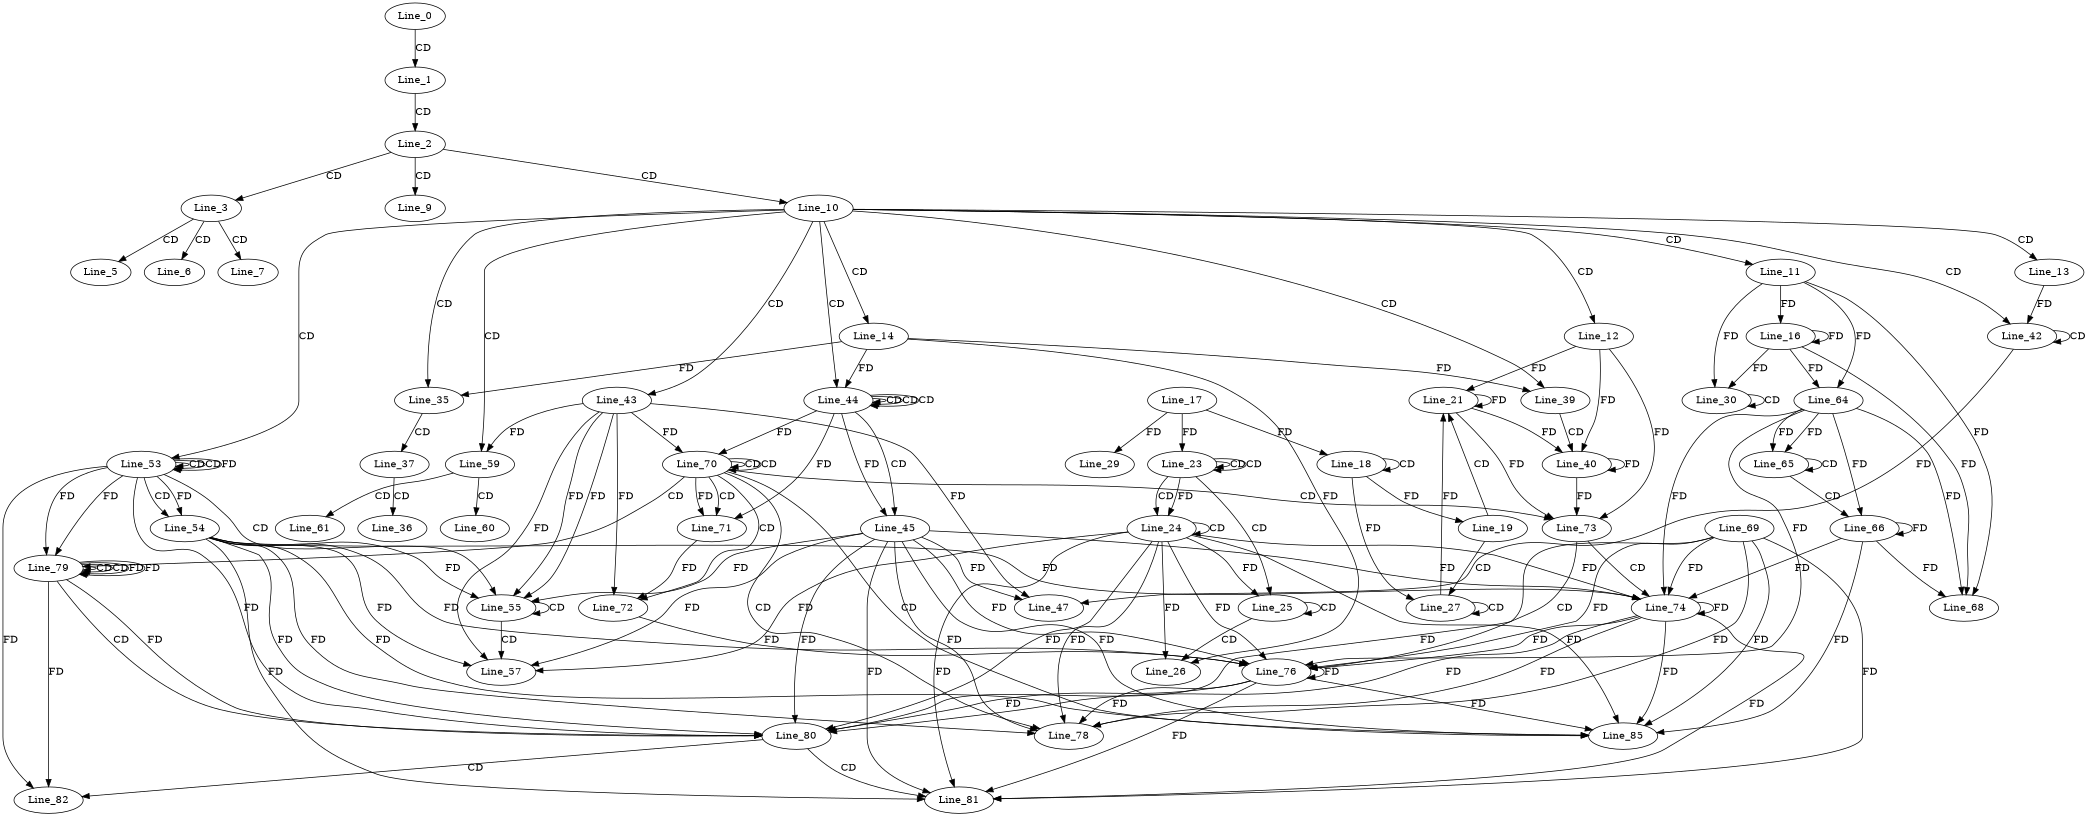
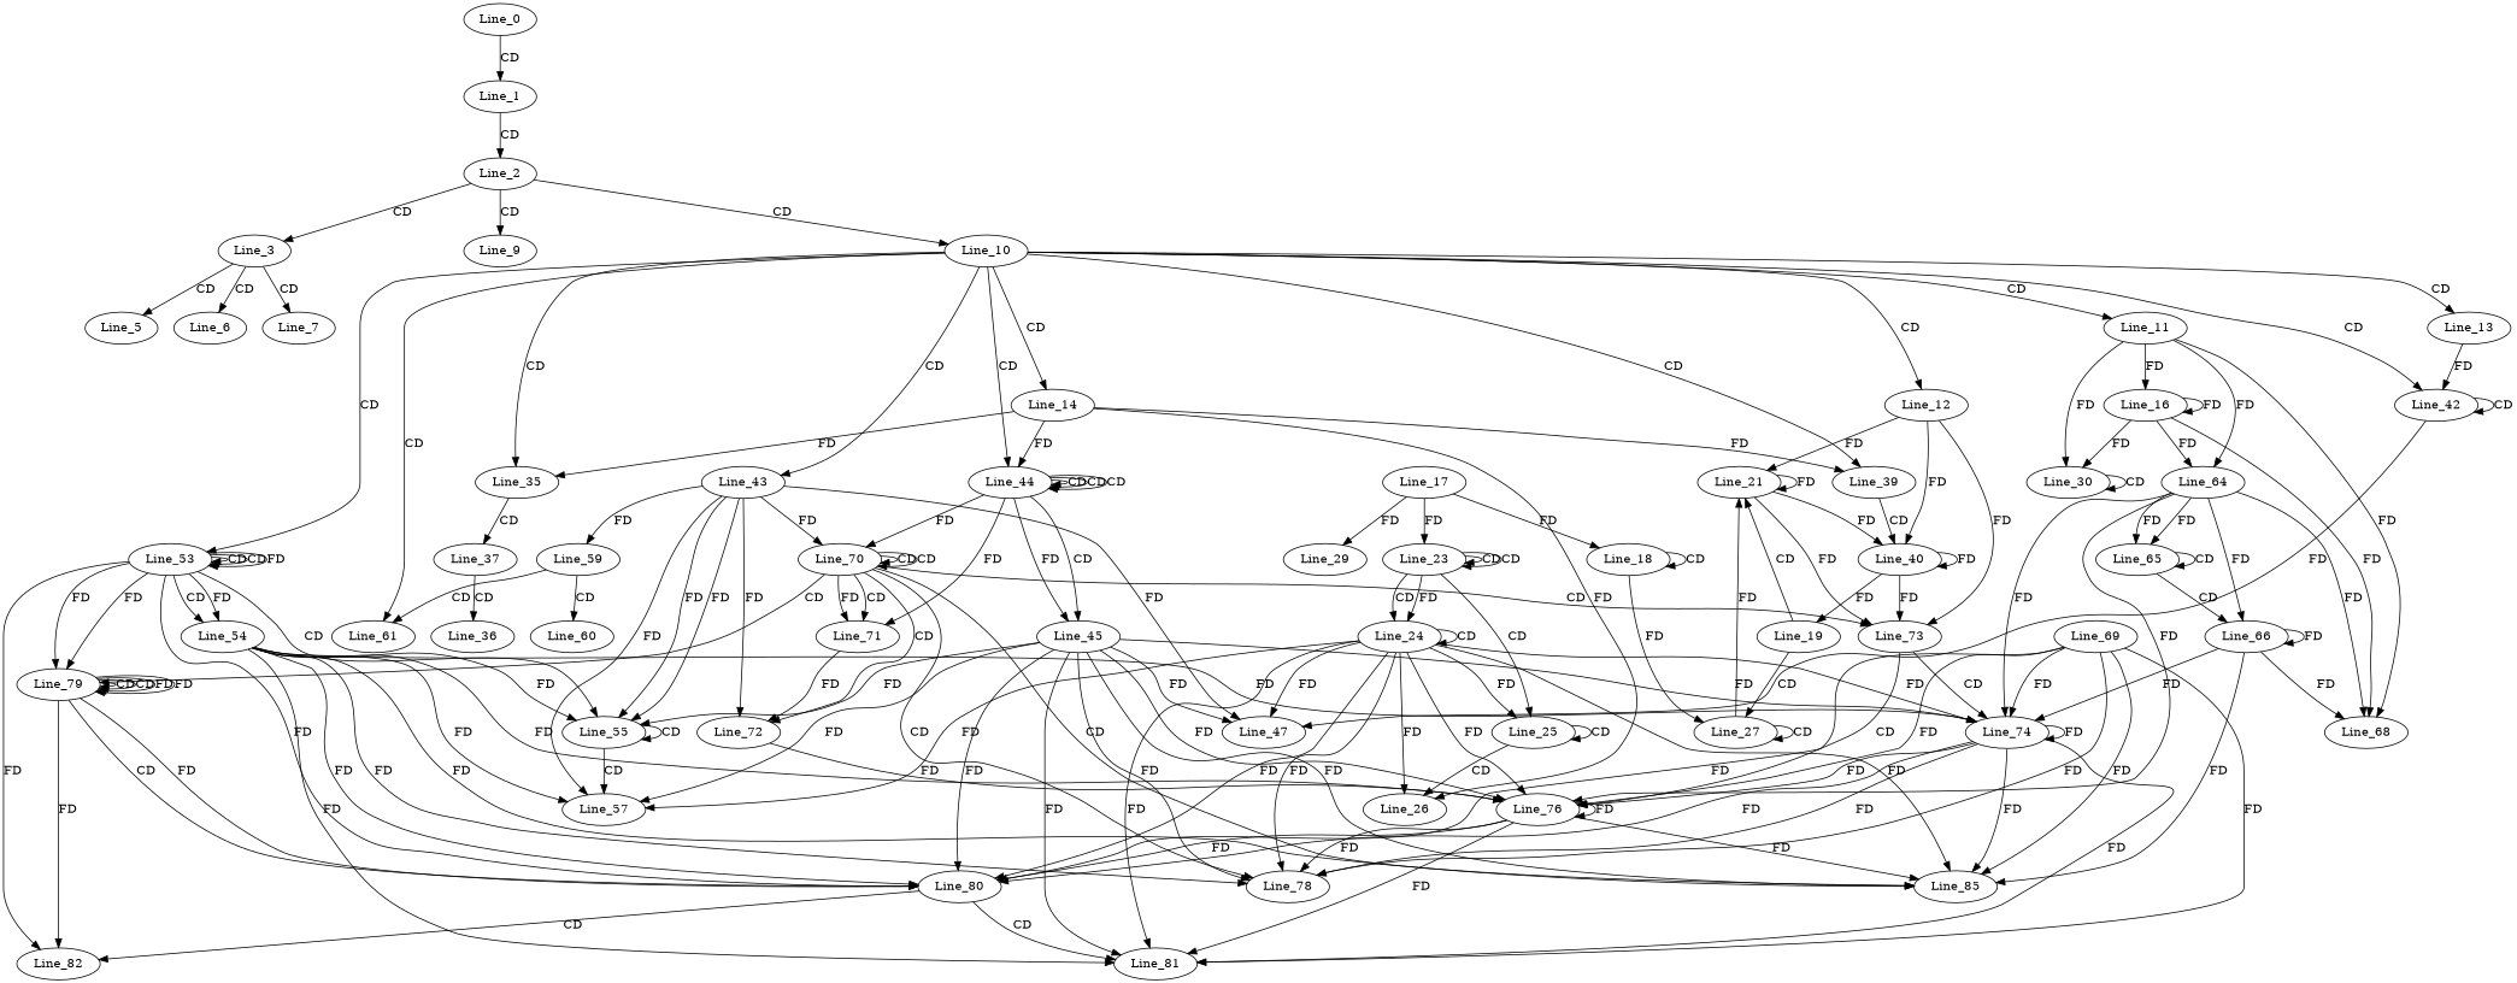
  digraph {
    Line_0
    Line_1
    Line_2
    Line_3
    Line_9
    Line_10
    Line_5
    Line_6
    Line_7
    Line_11
    Line_12
    Line_13
    Line_14
    Line_35
    Line_39
    Line_42
    Line_43
    Line_44
    Line_53
    Line_59
    Line_16
    Line_30
    Line_64
    Line_68
    Line_21
    Line_40
    Line_73
    Line_26
    Line_37
    Line_47
    Line_55
    n32 [label=Line_57]
    Line_70
    Line_72
    Line_45
    Line_71
    Line_80
    Line_54
    Line_79
    Line_82
    Line_60
    Line_61
    Line_74
    Line_76
    Line_65
    Line_66
    Line_18
    Line_19
    n49 [label=Line_27]
    Line_17
    Line_23
    Line_29
    Line_24
    Line_25
    Line_78
    Line_81
    Line_85
    Line_36
    Line_69
    Line_0 -> Line_1 [label=CD]
    Line_1 -> Line_2 [label=CD]
    Line_2 -> Line_3 [label=CD]
    Line_2 -> Line_9 [label=CD]
    Line_2 -> Line_10 [label=CD]
    Line_3 -> Line_5 [label=CD]
    Line_3 -> Line_6 [label=CD]
    Line_3 -> Line_7 [label=CD]
    Line_10 -> Line_11 [label=CD]
    Line_10 -> Line_12 [label=CD]
    Line_10 -> Line_13 [label=CD]
    Line_10 -> Line_14 [label=CD]
    Line_10 -> Line_35 [label=CD]
    Line_10 -> Line_39 [label=CD]
    Line_10 -> Line_42 [label=CD]
    Line_10 -> Line_43 [label=CD]
    Line_10 -> Line_44 [label=CD]
    Line_10 -> Line_53 [label=CD]
-   Line_10 -> Line_59 [label=CD]
+   Line_10 -> Line_61 [label=CD]
    Line_11 -> Line_16 [label=FD]
    Line_11 -> Line_30 [label=FD]
    Line_11 -> Line_64 [label=FD]
    Line_11 -> Line_68 [label=FD]
    Line_12 -> Line_21 [label=FD]
    Line_12 -> Line_40 [label=FD]
    Line_12 -> Line_73 [label=FD]
    Line_13 -> Line_42 [label=FD]
    Line_14 -> Line_35 [label=FD]
    Line_14 -> Line_39 [label=FD]
    Line_14 -> Line_44 [label=FD]
    Line_14 -> Line_26 [label=FD]
    Line_35 -> Line_37 [label=CD]
    Line_39 -> Line_40 [label=CD]
    Line_42 -> Line_42 [label=CD]
    Line_42 -> Line_47 [label=FD]
    Line_43 -> Line_59 [label=FD]
    Line_43 -> Line_47 [label=FD]
    Line_43 -> Line_55 [label=FD]
    Line_43 -> Line_55 [label=FD]
    Line_43 -> n32 [label=FD]
    Line_43 -> Line_70 [label=FD]
    Line_43 -> Line_72 [label=FD]
    Line_44 -> Line_44 [label=CD]
    Line_44 -> Line_44 [label=CD]
    Line_44 -> Line_44 [label=CD]
    Line_44 -> Line_70 [label=FD]
    Line_44 -> Line_45 [label=CD]
    Line_44 -> Line_45 [label=FD]
    Line_44 -> Line_71 [label=FD]
    Line_53 -> Line_53 [label=CD]
    Line_53 -> Line_53 [label=CD]
    Line_53 -> Line_53 [label=FD]
    Line_53 -> Line_55 [label=CD]
    Line_53 -> Line_80 [label=FD]
    Line_53 -> Line_54 [label=CD]
    Line_53 -> Line_54 [label=FD]
    Line_53 -> Line_79 [label=FD]
    Line_53 -> Line_79 [label=FD]
    Line_53 -> Line_82 [label=FD]
    Line_59 -> Line_60 [label=CD]
    Line_59 -> Line_61 [label=CD]
    Line_16 -> Line_16 [label=FD]
    Line_16 -> Line_30 [label=FD]
    Line_16 -> Line_64 [label=FD]
    Line_16 -> Line_68 [label=FD]
    Line_30 -> Line_30 [label=CD]
    Line_64 -> Line_68 [label=FD]
    Line_64 -> Line_74 [label=FD]
    Line_64 -> Line_76 [label=FD]
    Line_64 -> Line_65 [label=FD]
    Line_64 -> Line_65 [label=FD]
    Line_64 -> Line_66 [label=FD]
    Line_21 -> Line_21 [label=FD]
    Line_21 -> Line_40 [label=FD]
    Line_21 -> Line_73 [label=FD]
    Line_40 -> Line_40 [label=FD]
    Line_40 -> Line_73 [label=FD]
    Line_73 -> Line_74 [label=CD]
    Line_73 -> Line_76 [label=CD]
    Line_37 -> Line_36 [label=CD]
    Line_55 -> Line_55 [label=CD]
    Line_55 -> n32 [label=CD]
    Line_70 -> Line_73 [label=CD]
    Line_70 -> Line_70 [label=CD]
    Line_70 -> Line_70 [label=CD]
    Line_70 -> Line_72 [label=CD]
    Line_70 -> Line_71 [label=CD]
    Line_70 -> Line_71 [label=FD]
    Line_70 -> Line_79 [label=CD]
    Line_70 -> Line_78 [label=CD]
    Line_70 -> Line_85 [label=CD]
    Line_72 -> Line_76 [label=FD]
    Line_45 -> Line_47 [label=FD]
    Line_45 -> Line_55 [label=FD]
    Line_45 -> n32 [label=FD]
    Line_45 -> Line_80 [label=FD]
    Line_45 -> Line_74 [label=FD]
    Line_45 -> Line_76 [label=FD]
    Line_45 -> Line_78 [label=FD]
    Line_45 -> Line_81 [label=FD]
    Line_45 -> Line_85 [label=FD]
    Line_71 -> Line_72 [label=FD]
    Line_80 -> Line_82 [label=CD]
    Line_80 -> Line_81 [label=CD]
    Line_54 -> Line_55 [label=FD]
    Line_54 -> n32 [label=FD]
    Line_54 -> Line_80 [label=FD]
    Line_54 -> Line_74 [label=FD]
    Line_54 -> Line_76 [label=FD]
    Line_54 -> Line_78 [label=FD]
    Line_54 -> Line_81 [label=FD]
    Line_54 -> Line_85 [label=FD]
    Line_79 -> Line_80 [label=CD]
    Line_79 -> Line_80 [label=FD]
    Line_79 -> Line_79 [label=CD]
    Line_79 -> Line_79 [label=CD]
    Line_79 -> Line_79 [label=FD]
    Line_79 -> Line_79 [label=FD]
    Line_79 -> Line_82 [label=FD]
    Line_74 -> Line_80 [label=FD]
    Line_74 -> Line_74 [label=FD]
    Line_74 -> Line_76 [label=FD]
    Line_74 -> Line_78 [label=FD]
    Line_74 -> Line_81 [label=FD]
    Line_74 -> Line_85 [label=FD]
    Line_76 -> Line_80 [label=FD]
    Line_76 -> Line_76 [label=FD]
    Line_76 -> Line_78 [label=FD]
    Line_76 -> Line_81 [label=FD]
    Line_76 -> Line_85 [label=FD]
    Line_65 -> Line_65 [label=CD]
    Line_65 -> Line_66 [label=CD]
    Line_66 -> Line_68 [label=FD]
    Line_66 -> Line_74 [label=FD]
    Line_66 -> Line_66 [label=FD]
    Line_66 -> Line_85 [label=FD]
    Line_18 -> Line_18 [label=CD]
-   Line_18 -> Line_19 [label=FD]
+   Line_40 -> Line_19 [label=FD]
    Line_18 -> n49 [label=FD]
    Line_19 -> Line_21 [label=CD]
    Line_19 -> n49 [label=CD]
    n49 -> Line_21 [label=FD]
    n49 -> n49 [label=CD]
    Line_17 -> Line_18 [label=FD]
    Line_17 -> Line_23 [label=FD]
    Line_17 -> Line_29 [label=FD]
    Line_23 -> Line_23 [label=CD]
    Line_23 -> Line_23 [label=CD]
    Line_23 -> Line_24 [label=CD]
    Line_23 -> Line_24 [label=FD]
    Line_23 -> Line_25 [label=CD]
    Line_24 -> Line_26 [label=FD]
+   Line_24 -> Line_47 [label=FD]
    Line_24 -> n32 [label=FD]
    Line_24 -> Line_80 [label=FD]
    Line_24 -> Line_74 [label=FD]
    Line_24 -> Line_76 [label=FD]
    Line_24 -> Line_24 [label=CD]
    Line_24 -> Line_25 [label=FD]
    Line_24 -> Line_78 [label=FD]
    Line_24 -> Line_81 [label=FD]
    Line_24 -> Line_85 [label=FD]
    Line_25 -> Line_26 [label=CD]
    Line_25 -> Line_25 [label=CD]
    Line_69 -> Line_80 [label=FD]
    Line_69 -> Line_74 [label=FD]
    Line_69 -> Line_76 [label=FD]
    Line_69 -> Line_78 [label=FD]
    Line_69 -> Line_81 [label=FD]
    Line_69 -> Line_85 [label=FD]
  }
